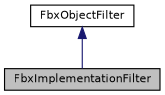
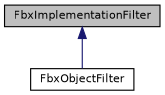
  digraph {
    node [color=black fontname=Helvetica fontsize=10 shape=record style=filled]
    n1 [fillcolor=grey75 fontcolor=black height=0.2 label=FbxImplementationFilter width=0.4]
    n2 [fillcolor=white height=0.2 label=FbxObjectFilter width=0.4]
-   n2 -> n1 [color=midnightblue dir=back fontname=Helvetica fontsize=10 labelfontname=Helvetica labelfontsize=10 style=solid]
+   n1 -> n2 [color=midnightblue dir=back fontname=Helvetica fontsize=10 labelfontname=Helvetica labelfontsize=10 style=solid]
  }
